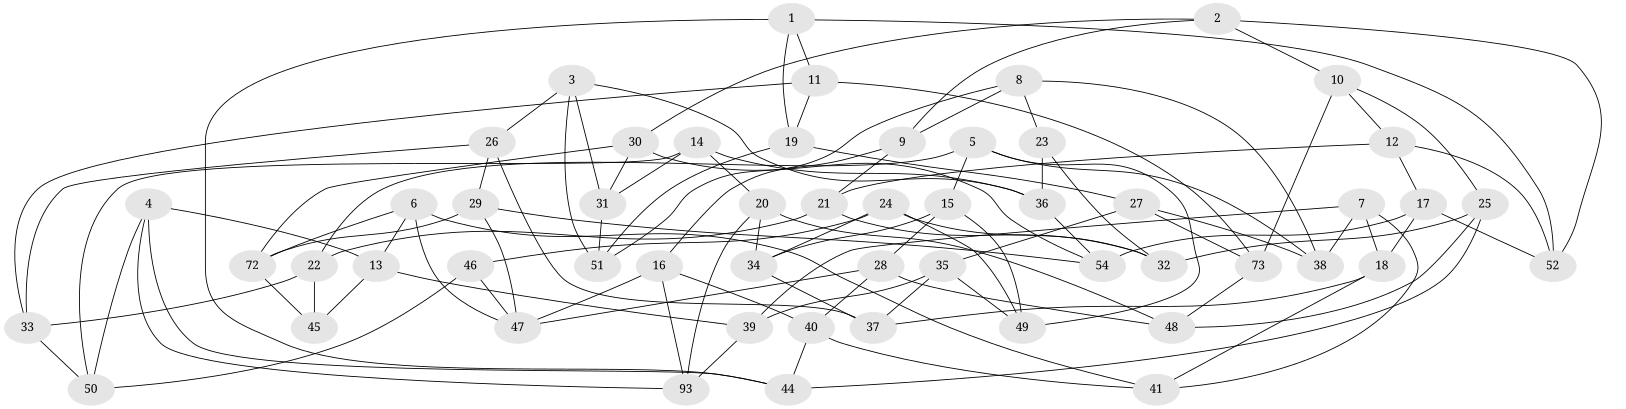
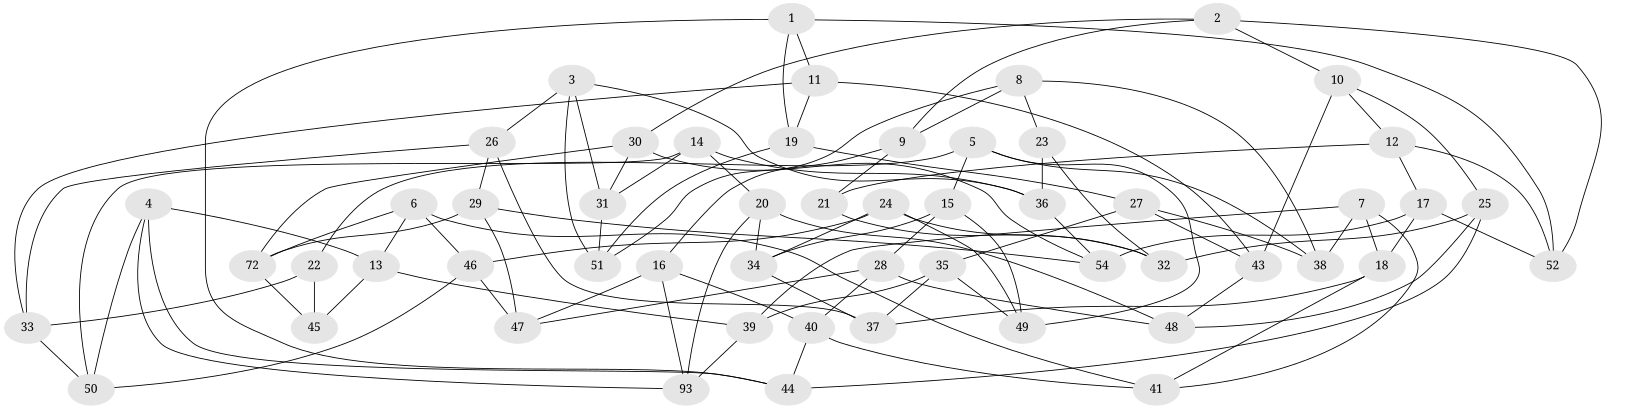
  graph {
    fontname="Noto Serif"
    node [color=gray90 fontname="Noto Serif" style=filled]
    edge [fontname="Noto Serif"]
    1
    11
    19
    44
    52
-   43 [label=73]
+   43
    33
    51
    27
    2
    9
    10
    30
    16
    21
    12
    25
    31
    n19 [label=72]
    54
    3
    26
    36
    37
    29
    4
    13
    50
    n29 [label=93]
    39
    45
    5
    15
    22
    38
    49
    28
    34
    6
    41
    46
    47
    7
    18
    8
    23
    32
    40
    17
    48
    14
    20
    35
    24
    1 -- 11
    1 -- 19
    1 -- 44
    1 -- 52
    11 -- 19
    11 -- 43
    11 -- 33
    19 -- 51
    19 -- 27
    43 -- 48
    33 -- 50
    27 -- 43
    27 -- 38
    27 -- 35
    2 -- 52
    2 -- 9
    2 -- 10
    2 -- 30
    9 -- 16
    9 -- 21
    10 -- 43
    10 -- 12
    10 -- 25
    30 -- 31
    30 -- n19
    30 -- 54
    16 -- n29
    16 -- 47
    16 -- 40
-   21 -- 22
    21 -- 32
    12 -- 52
    12 -- 21
    12 -- 17
    25 -- 44
    25 -- 32
    25 -- 48
    31 -- 51
    n19 -- 45
    3 -- 51
    3 -- 31
    3 -- 26
    3 -- 36
    26 -- 33
    26 -- 37
    26 -- 29
    36 -- 54
    29 -- n19
    29 -- 54
    29 -- 47
    4 -- 44
    4 -- 13
    4 -- 50
    4 -- n29
    13 -- 39
    13 -- 45
    39 -- n29
    5 -- 15
    5 -- 22
    5 -- 38
    5 -- 49
    15 -- 49
    15 -- 28
    15 -- 34
    22 -- 33
    22 -- 45
    28 -- 47
    28 -- 40
    28 -- 48
    34 -- 37
    6 -- n19
    6 -- 13
    6 -- 41
-   6 -- 47
+   6 -- 46
    46 -- 50
    46 -- 47
    7 -- 39
    7 -- 38
    7 -- 41
    7 -- 18
    18 -- 37
    18 -- 41
    8 -- 51
    8 -- 9
    8 -- 38
    8 -- 23
    23 -- 36
    23 -- 32
    40 -- 44
    40 -- 41
    17 -- 52
    17 -- 54
    17 -- 18
    14 -- 31
    14 -- 36
    14 -- 50
    14 -- 20
    20 -- n29
    20 -- 34
    20 -- 48
    35 -- 37
    35 -- 39
    35 -- 49
    24 -- 49
    24 -- 34
    24 -- 46
    24 -- 32
  }
